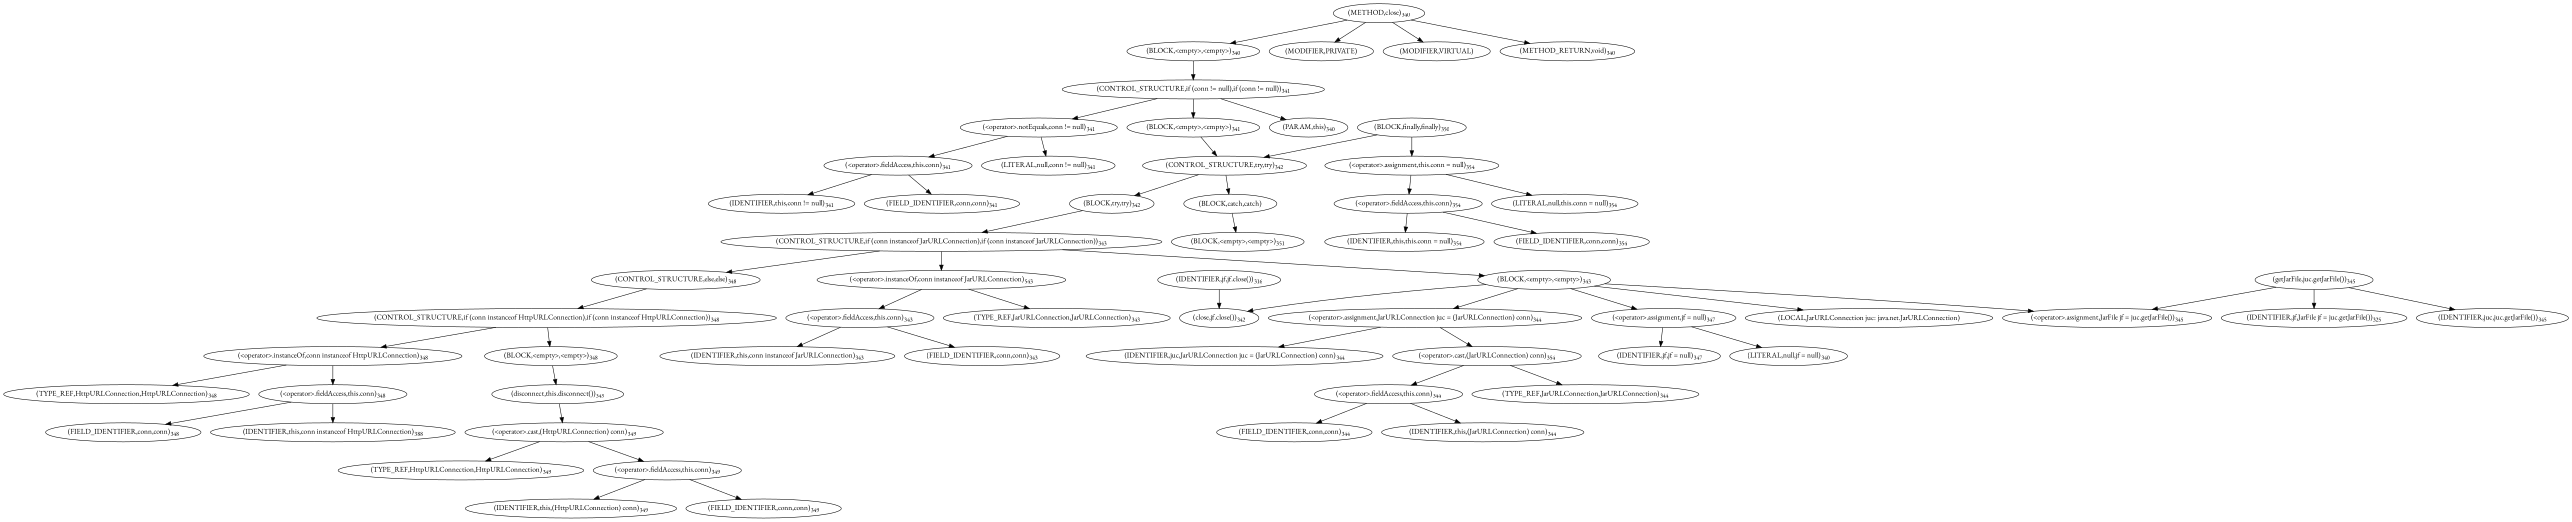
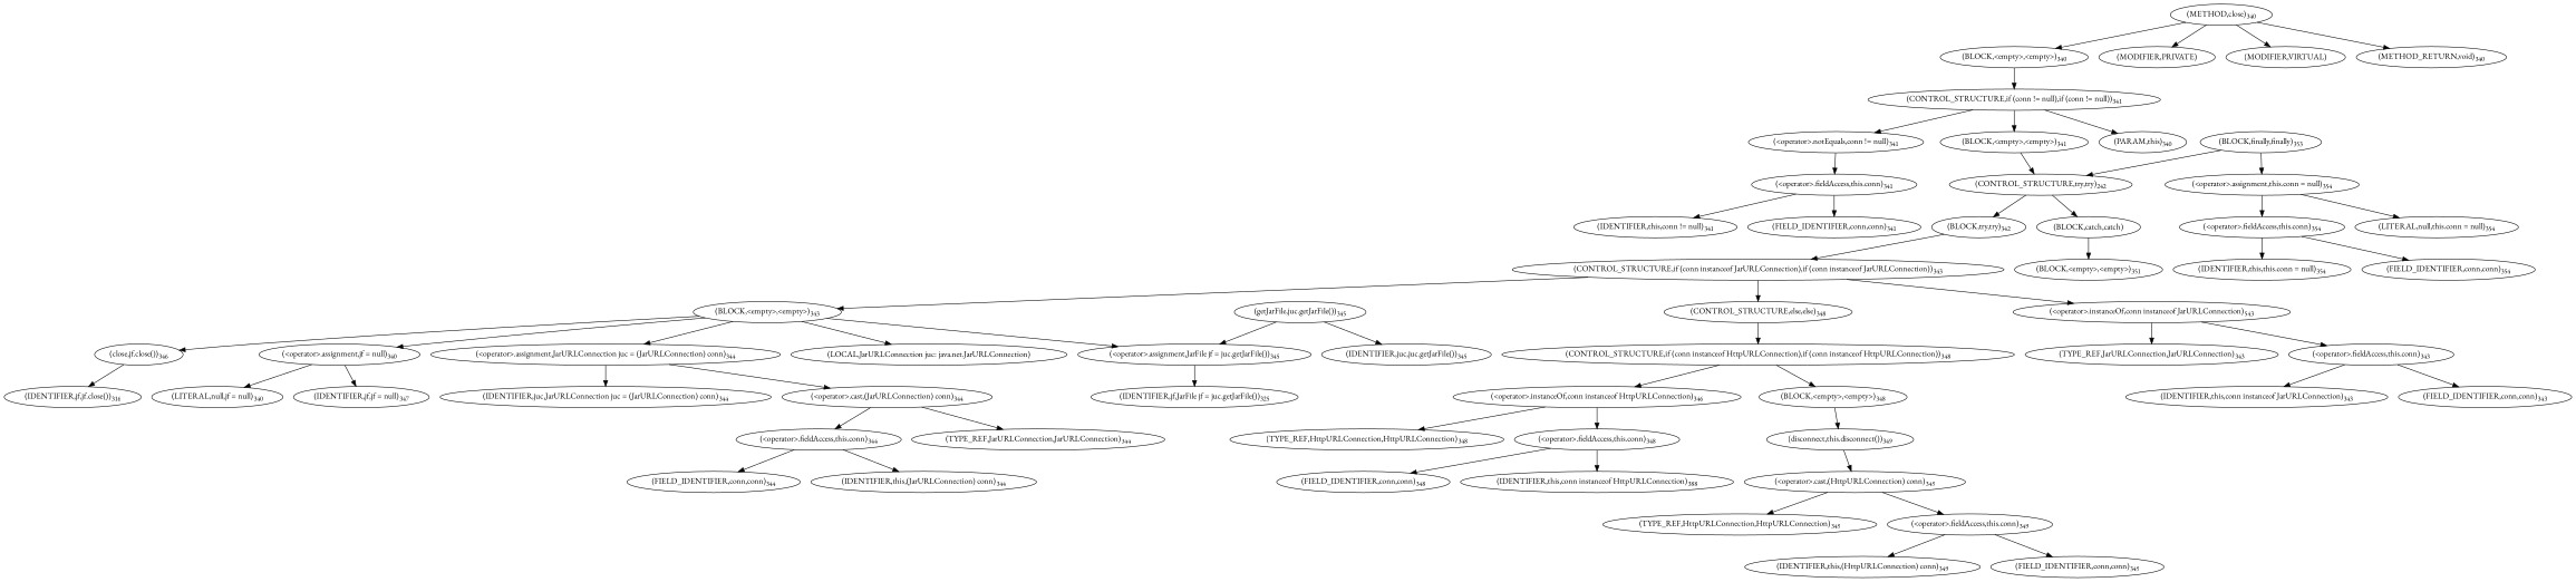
  digraph {
    fontname="EB Garamond"
    node [fontname="EB Garamond"]
    edge [fontname="EB Garamond"]
    n1 [label=<(METHOD,close)<SUB>340</SUB>>]
    n2 [label=<(BLOCK,&lt;empty&gt;,&lt;empty&gt;)<SUB>340</SUB>>]
    n3 [label=<(MODIFIER,PRIVATE)>]
    n4 [label=<(MODIFIER,VIRTUAL)>]
    n5 [label=<(METHOD_RETURN,void)<SUB>340</SUB>>]
    n6 [label=<(PARAM,this)<SUB>340</SUB>>]
    n7 [label=<(CONTROL_STRUCTURE,if (conn != null),if (conn != null))<SUB>341</SUB>>]
    n8 [label=<(&lt;operator&gt;.notEquals,conn != null)<SUB>341</SUB>>]
    n9 [label=<(BLOCK,&lt;empty&gt;,&lt;empty&gt;)<SUB>341</SUB>>]
    n10 [label=<(&lt;operator&gt;.fieldAccess,this.conn)<SUB>341</SUB>>]
-   n11 [label=<(LITERAL,null,conn != null)<SUB>341</SUB>>]
-   n12 [label=<(CONTROL_STRUCTURE,try,try)<SUB>342</SUB>>]
+   n12 [label=<(CONTROL_STRUCTURE,try,try)<SUB>242</SUB>>]
    n13 [label=<(IDENTIFIER,this,conn != null)<SUB>341</SUB>>]
    n14 [label=<(FIELD_IDENTIFIER,conn,conn)<SUB>341</SUB>>]
    n15 [label=<(BLOCK,try,try)<SUB>342</SUB>>]
    n16 [label=<(BLOCK,catch,catch)>]
    n17 [label=<(CONTROL_STRUCTURE,if (conn instanceof JarURLConnection),if (conn instanceof JarURLConnection))<SUB>343</SUB>>]
    n18 [label=<(BLOCK,&lt;empty&gt;,&lt;empty&gt;)<SUB>351</SUB>>]
-   n19 [label=<(BLOCK,finally,finally)<SUB>350</SUB>>]
+   n19 [label=<(BLOCK,finally,finally)<SUB>353</SUB>>]
    n20 [label=<(&lt;operator&gt;.assignment,this.conn = null)<SUB>354</SUB>>]
    n21 [label=<(&lt;operator&gt;.instanceOf,conn instanceof JarURLConnection)<SUB>543</SUB>>]
    n22 [label=<(BLOCK,&lt;empty&gt;,&lt;empty&gt;)<SUB>343</SUB>>]
    n23 [label=<(CONTROL_STRUCTURE,else,else)<SUB>348</SUB>>]
    n24 [label=<(&lt;operator&gt;.fieldAccess,this.conn)<SUB>343</SUB>>]
    n25 [label=<(TYPE_REF,JarURLConnection,JarURLConnection)<SUB>343</SUB>>]
    n26 [label=<(LOCAL,JarURLConnection juc: java.net.JarURLConnection)>]
    n27 [label=<(&lt;operator&gt;.assignment,JarURLConnection juc = (JarURLConnection) conn)<SUB>344</SUB>>]
    n28 [label=<(&lt;operator&gt;.assignment,JarFile jf = juc.getJarFile())<SUB>345</SUB>>]
-   n29 [label=<(close,jf.close())<SUB>342</SUB>>]
-   n30 [label=<(&lt;operator&gt;.assignment,jf = null)<SUB>347</SUB>>]
+   n29 [label=<(close,jf.close())<SUB>346</SUB>>]
+   n30 [label=<(&lt;operator&gt;.assignment,jf = null)<SUB>340</SUB>>]
    n31 [label=<(CONTROL_STRUCTURE,if (conn instanceof HttpURLConnection),if (conn instanceof HttpURLConnection))<SUB>348</SUB>>]
    n32 [label=<(IDENTIFIER,this,conn instanceof JarURLConnection)<SUB>343</SUB>>]
    n33 [label=<(FIELD_IDENTIFIER,conn,conn)<SUB>343</SUB>>]
    n34 [label=<(IDENTIFIER,juc,JarURLConnection juc = (JarURLConnection) conn)<SUB>344</SUB>>]
-   n35 [label=<(&lt;operator&gt;.cast,(JarURLConnection) conn)<SUB>354</SUB>>]
+   n35 [label=<(&lt;operator&gt;.cast,(JarURLConnection) conn)<SUB>344</SUB>>]
    n36 [label=<(IDENTIFIER,jf,JarFile jf = juc.getJarFile())<SUB>325</SUB>>]
    n37 [label=<(IDENTIFIER,jf,jf.close())<SUB>316</SUB>>]
    n38 [label=<(IDENTIFIER,jf,jf = null)<SUB>347</SUB>>]
    n39 [label=<(LITERAL,null,jf = null)<SUB>340</SUB>>]
    n40 [label=<(TYPE_REF,JarURLConnection,JarURLConnection)<SUB>344</SUB>>]
    n41 [label=<(&lt;operator&gt;.fieldAccess,this.conn)<SUB>344</SUB>>]
    n42 [label=<(IDENTIFIER,this,(JarURLConnection) conn)<SUB>344</SUB>>]
    n43 [label=<(FIELD_IDENTIFIER,conn,conn)<SUB>344</SUB>>]
    n44 [label=<(getJarFile,juc.getJarFile())<SUB>345</SUB>>]
    n45 [label=<(IDENTIFIER,juc,juc.getJarFile())<SUB>345</SUB>>]
-   n46 [label=<(&lt;operator&gt;.instanceOf,conn instanceof HttpURLConnection)<SUB>348</SUB>>]
+   n46 [label=<(&lt;operator&gt;.instanceOf,conn instanceof HttpURLConnection)<SUB>346</SUB>>]
    n47 [label=<(BLOCK,&lt;empty&gt;,&lt;empty&gt;)<SUB>348</SUB>>]
    n48 [label=<(&lt;operator&gt;.fieldAccess,this.conn)<SUB>348</SUB>>]
    n49 [label=<(TYPE_REF,HttpURLConnection,HttpURLConnection)<SUB>348</SUB>>]
    n50 [label=<(disconnect,this.disconnect())<SUB>349</SUB>>]
    n51 [label=<(IDENTIFIER,this,conn instanceof HttpURLConnection)<SUB>388</SUB>>]
    n52 [label=<(FIELD_IDENTIFIER,conn,conn)<SUB>348</SUB>>]
    n53 [label=<(&lt;operator&gt;.cast,(HttpURLConnection) conn)<SUB>349</SUB>>]
    n54 [label=<(TYPE_REF,HttpURLConnection,HttpURLConnection)<SUB>349</SUB>>]
    n55 [label=<(&lt;operator&gt;.fieldAccess,this.conn)<SUB>349</SUB>>]
    n56 [label=<(IDENTIFIER,this,(HttpURLConnection) conn)<SUB>349</SUB>>]
    n57 [label=<(FIELD_IDENTIFIER,conn,conn)<SUB>349</SUB>>]
    n58 [label=<(&lt;operator&gt;.fieldAccess,this.conn)<SUB>354</SUB>>]
    n59 [label=<(LITERAL,null,this.conn = null)<SUB>354</SUB>>]
    n60 [label=<(IDENTIFIER,this,this.conn = null)<SUB>354</SUB>>]
    n61 [label=<(FIELD_IDENTIFIER,conn,conn)<SUB>354</SUB>>]
    n1 -> n2
    n1 -> n3
    n1 -> n4
    n1 -> n5
    n2 -> n7
    n7 -> n6
    n7 -> n8
    n7 -> n9
    n8 -> n10
-   n8 -> n11
    n9 -> n12
    n10 -> n13
    n10 -> n14
    n12 -> n15
    n12 -> n16
    n15 -> n17
    n16 -> n18
    n17 -> n21
    n17 -> n22
    n17 -> n23
    n19 -> n12
    n19 -> n20
    n20 -> n58
    n20 -> n59
    n21 -> n24
    n21 -> n25
    n22 -> n26
    n22 -> n27
    n22 -> n28
    n22 -> n29
    n22 -> n30
    n23 -> n31
    n24 -> n32
    n24 -> n33
    n27 -> n34
    n27 -> n35
-   n44 -> n36
-   n37 -> n29
+   n28 -> n36
+   n29 -> n37
    n30 -> n38
    n30 -> n39
    n31 -> n46
    n31 -> n47
    n35 -> n40
    n35 -> n41
    n41 -> n42
    n41 -> n43
    n44 -> n28
    n44 -> n45
    n46 -> n48
    n46 -> n49
    n47 -> n50
    n48 -> n51
    n48 -> n52
    n50 -> n53
    n53 -> n54
    n53 -> n55
    n55 -> n56
    n55 -> n57
    n58 -> n60
    n58 -> n61
  }
